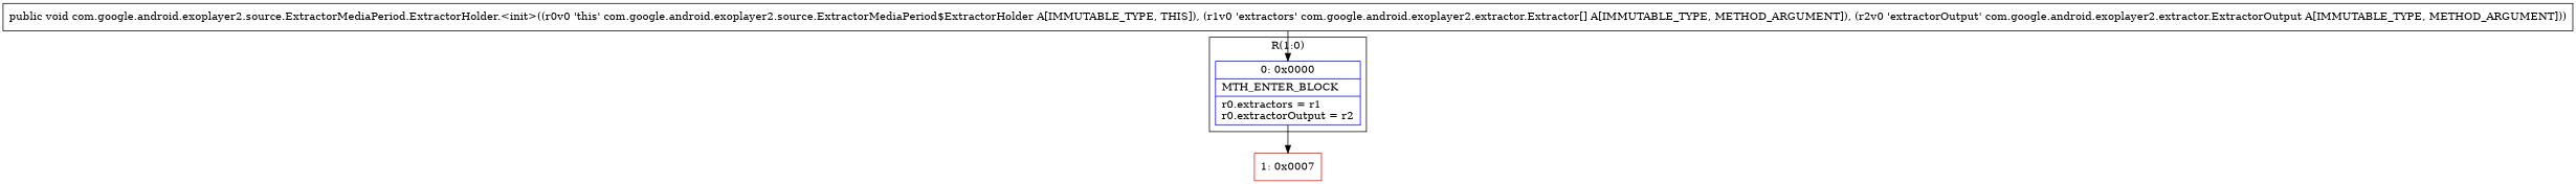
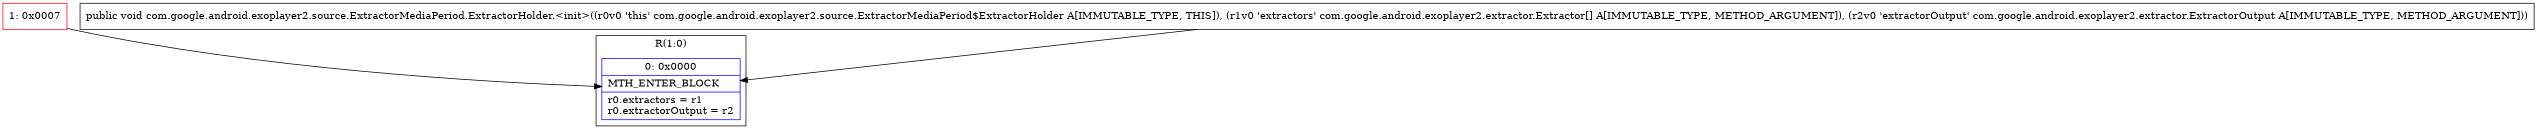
  digraph {
    node [shape=record]
    n1 [color=blue label="{0\:\ 0x0000|MTH_ENTER_BLOCK\l|r0.extractors = r1\lr0.extractorOutput = r2\l}"]
    n2 [color=red label="{1\:\ 0x0007}"]
    n3 [label="{public void com.google.android.exoplayer2.source.ExtractorMediaPeriod.ExtractorHolder.\<init\>((r0v0 'this' com.google.android.exoplayer2.source.ExtractorMediaPeriod$ExtractorHolder A[IMMUTABLE_TYPE, THIS]), (r1v0 'extractors' com.google.android.exoplayer2.extractor.Extractor[] A[IMMUTABLE_TYPE, METHOD_ARGUMENT]), (r2v0 'extractorOutput' com.google.android.exoplayer2.extractor.ExtractorOutput A[IMMUTABLE_TYPE, METHOD_ARGUMENT])) }"]
    subgraph cluster_1 {
      label="R(1:0)"
      n1
    }
-   n1 -> n2
+   n2 -> n1
    n3 -> n1
  }
